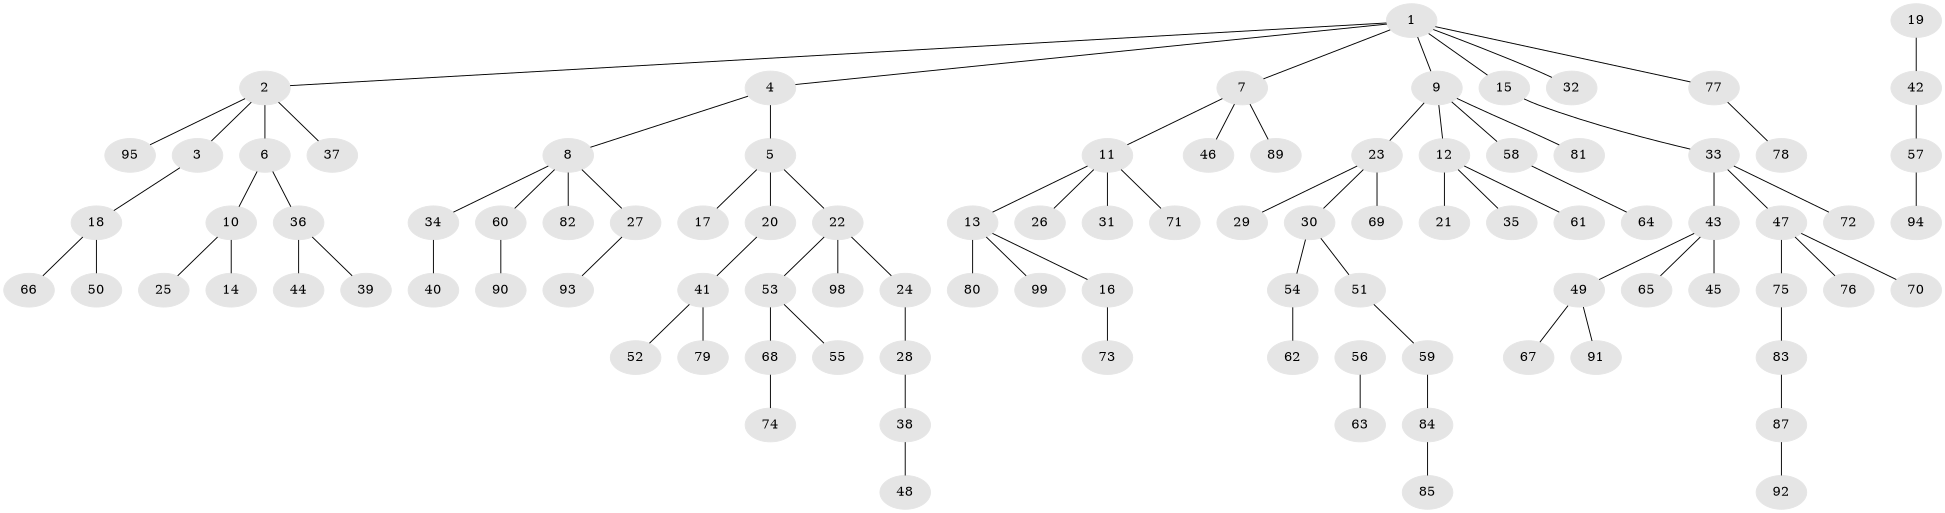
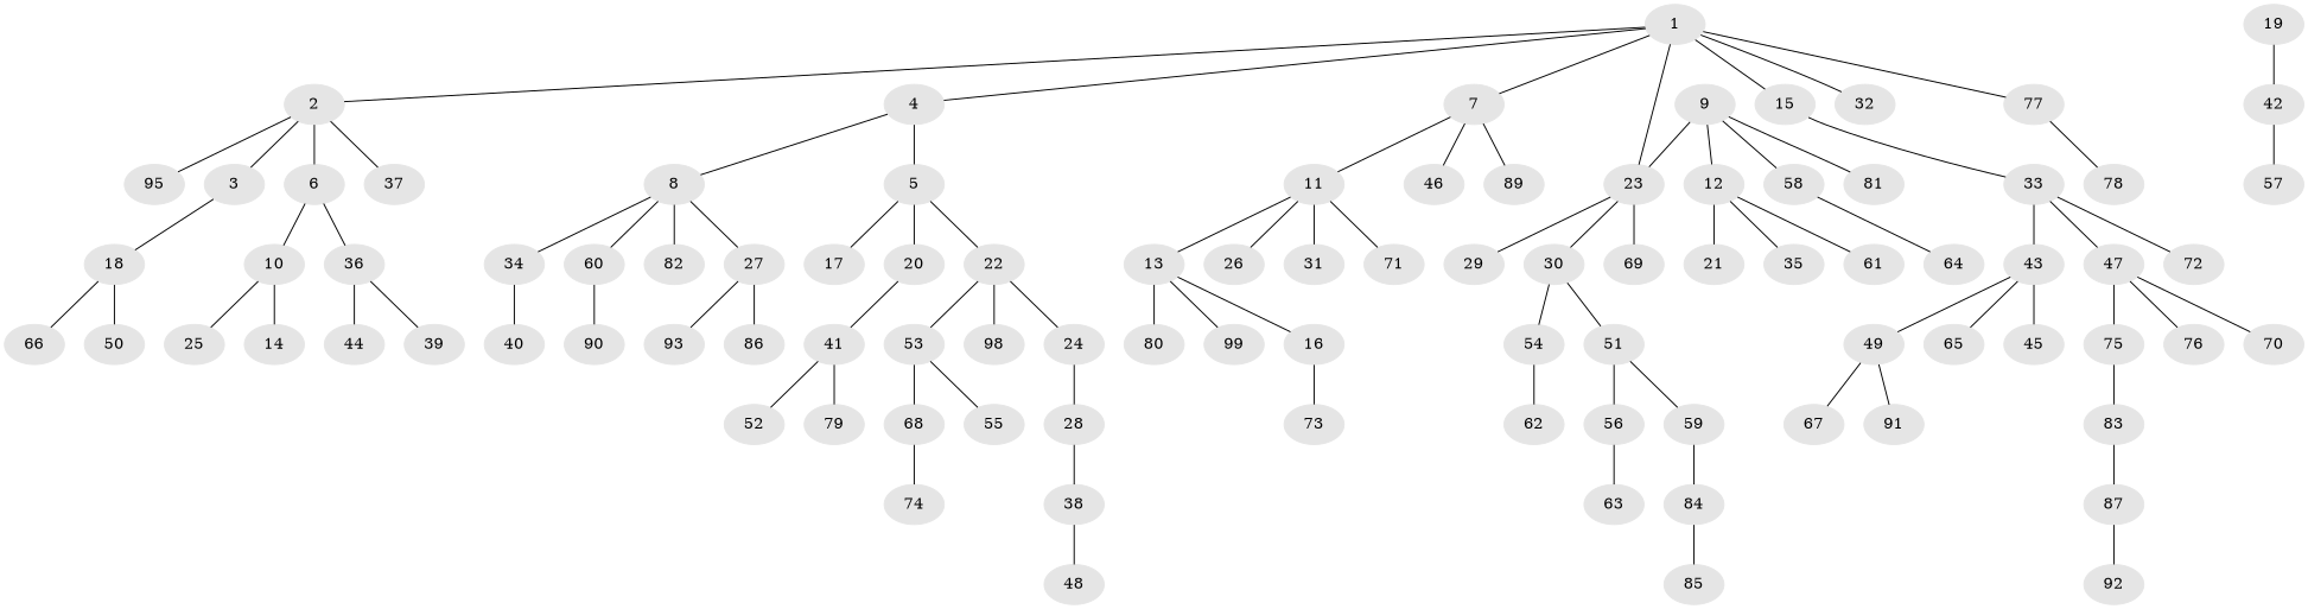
  graph {
    node [color=gray90 style=filled]
    1
    2
    4
    7
    9
    15
    32
    77
    3
    6
    37
    95
    5
    8
    11
    46
    89
    12
    23
    58
    81
    33
    78
    18
    10
    36
    50
    66
    17
    20
    22
    27
    34
    60
    82
    41
    24
    53
    n39 [label=98]
    14
    25
    39
    44
    13
    26
    31
    71
+   86
    93
    40
    90
    21
    35
    61
    29
    30
    69
    64
    16
    80
    n61 [label=99]
    73
    19
    42
    43
    47
    72
    57
    52
    79
    28
    55
    68
    51
    54
    38
    48
    56
    59
    62
    45
    49
    65
    70
    75
    76
-   94
    67
    91
    83
    63
    84
    85
    74
    87
    92
    1 -- 2
    1 -- 4
    1 -- 7
-   1 -- 9
+   1 -- 23
    1 -- 15
    1 -- 32
    1 -- 77
    2 -- 3
    2 -- 6
    2 -- 37
    2 -- 95
    4 -- 5
    4 -- 8
    7 -- 11
    7 -- 46
    7 -- 89
    9 -- 12
    9 -- 23
    9 -- 58
    9 -- 81
    15 -- 33
    77 -- 78
    3 -- 18
    6 -- 10
    6 -- 36
    5 -- 17
    5 -- 20
    5 -- 22
    8 -- 27
    8 -- 34
    8 -- 60
    8 -- 82
    11 -- 13
    11 -- 26
    11 -- 31
    11 -- 71
    12 -- 21
    12 -- 35
    12 -- 61
    23 -- 29
    23 -- 30
    23 -- 69
    58 -- 64
    33 -- 43
    33 -- 47
    33 -- 72
    18 -- 50
    18 -- 66
    10 -- 14
    10 -- 25
    36 -- 39
    36 -- 44
    20 -- 41
    22 -- 24
    22 -- 53
    22 -- n39
+   27 -- 86
    27 -- 93
    34 -- 40
    60 -- 90
    41 -- 52
    41 -- 79
    24 -- 28
    53 -- 55
    53 -- 68
    13 -- 16
    13 -- 80
    13 -- n61
    30 -- 51
    30 -- 54
    16 -- 73
    19 -- 42
    42 -- 57
    43 -- 45
    43 -- 49
    43 -- 65
    47 -- 70
    47 -- 75
    47 -- 76
-   57 -- 94
    28 -- 38
    68 -- 74
+   51 -- 56
    51 -- 59
    54 -- 62
    38 -- 48
    56 -- 63
    59 -- 84
    49 -- 67
    49 -- 91
    75 -- 83
    83 -- 87
    84 -- 85
    87 -- 92
  }
